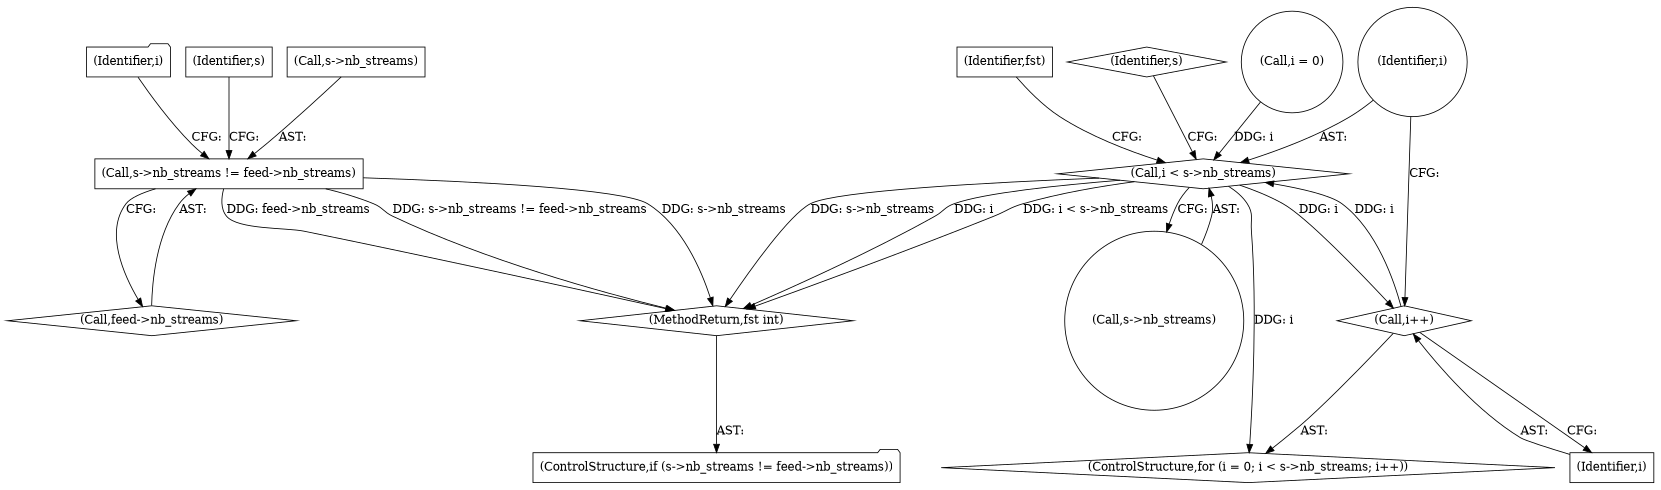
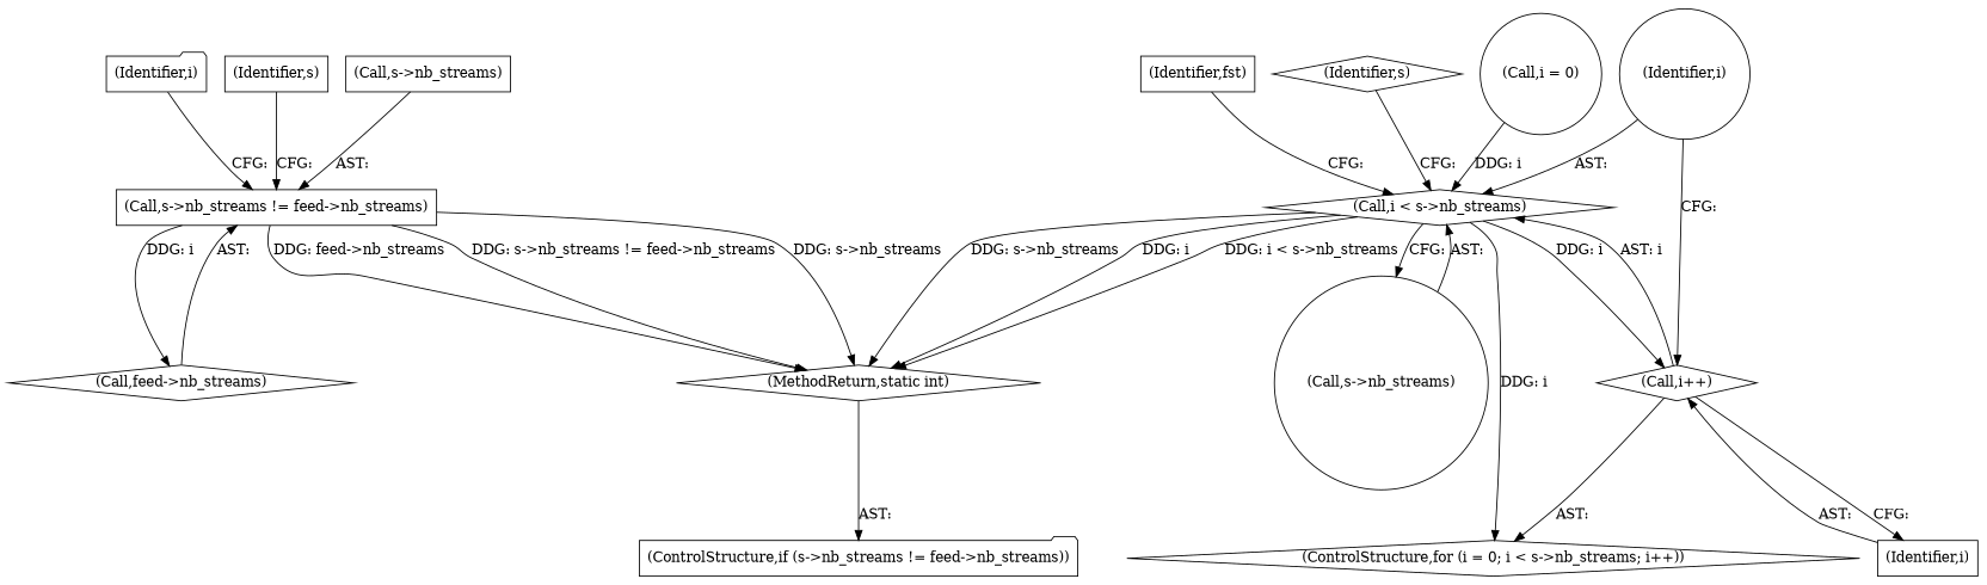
  digraph {
    node [shape=diamond]
    n1 [label="(Call,s->nb_streams != feed->nb_streams)" shape=box]
    n2 [label="(Call,feed->nb_streams)"]
-   n3 [label="(MethodReturn,fst int)"]
+   n3 [label="(MethodReturn,static int)"]
    n4 [label="(Call,i < s->nb_streams)"]
    n5 [label="(Call,i++)"]
    n6 [label="(Call,s->nb_streams)" shape=circle]
    n7 [label="(ControlStructure,for (i = 0; i < s->nb_streams; i++))"]
    n8 [label="(ControlStructure,if (s->nb_streams != feed->nb_streams))" shape=folder]
    n9 [label="(Identifier,i)" shape=box]
    n10 [label="(Identifier,i)" shape=folder]
    n11 [label="(Identifier,fst)" shape=box]
    n12 [label="(Identifier,s)" shape=box]
    n13 [label="(Identifier,s)"]
    n14 [label="(Call,s->nb_streams)" shape=box]
    n15 [label="(Call,i = 0)" shape=circle]
    n16 [label="(Identifier,i)" shape=circle]
-   n1 -> n2 [label="CFG: "]
+   n1 -> n2 [label="DDG: i"]
    n1 -> n3 [label="DDG: s->nb_streams != feed->nb_streams"]
    n1 -> n3 [label="DDG: s->nb_streams"]
    n1 -> n3 [label="DDG: feed->nb_streams"]
    n2 -> n1 [label="AST: "]
    n3 -> n8 [label="AST: "]
    n4 -> n3 [label="DDG: s->nb_streams"]
    n4 -> n3 [label="DDG: i"]
    n4 -> n3 [label="DDG: i < s->nb_streams"]
    n4 -> n5 [label="DDG: i"]
    n4 -> n6 [label="CFG: "]
    n4 -> n7 [label="DDG: i"]
-   n5 -> n4 [label="DDG: i"]
+   n5 -> n4 [label="AST: i"]
    n5 -> n7 [label="AST: "]
    n5 -> n9 [label="CFG: "]
    n6 -> n4 [label="AST: "]
    n9 -> n5 [label="AST: "]
    n10 -> n1 [label="CFG: "]
    n11 -> n4 [label="CFG: "]
    n12 -> n1 [label="CFG: "]
    n13 -> n4 [label="CFG: "]
    n14 -> n1 [label="AST: "]
    n15 -> n4 [label="DDG: i"]
    n16 -> n4 [label="AST: "]
    n16 -> n5 [label="CFG: "]
  }
